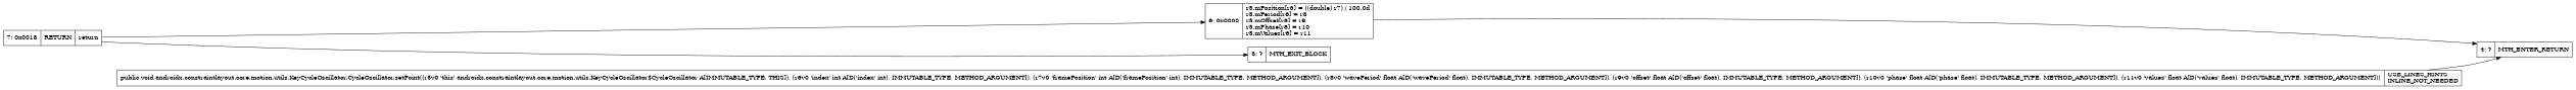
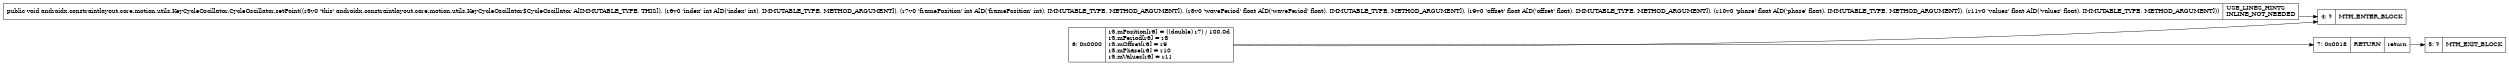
  digraph {
    rankdir=LR
    node [shape=record]
-   n1 [label="{4\:\ ?|MTH_ENTER_RETURN\l}"]
+   n1 [label="{4\:\ ?|MTH_ENTER_BLOCK\l}"]
    n2 [label="{6\:\ 0x0000|r5.mPosition[r6] = ((double) r7) \/ 100.0d\lr5.mPeriod[r6] = r8\lr5.mOffset[r6] = r9\lr5.mPhase[r6] = r10\lr5.mValues[r6] = r11\l}"]
    n3 [label="{7\:\ 0x0018|RETURN\l|return\l}"]
    n4 [label="{5\:\ ?|MTH_EXIT_BLOCK\l}"]
    n5 [label="{public void androidx.constraintlayout.core.motion.utils.KeyCycleOscillator.CycleOscillator.setPoint((r5v0 'this' androidx.constraintlayout.core.motion.utils.KeyCycleOscillator$CycleOscillator A[IMMUTABLE_TYPE, THIS]), (r6v0 'index' int A[D('index' int), IMMUTABLE_TYPE, METHOD_ARGUMENT]), (r7v0 'framePosition' int A[D('framePosition' int), IMMUTABLE_TYPE, METHOD_ARGUMENT]), (r8v0 'wavePeriod' float A[D('wavePeriod' float), IMMUTABLE_TYPE, METHOD_ARGUMENT]), (r9v0 'offset' float A[D('offset' float), IMMUTABLE_TYPE, METHOD_ARGUMENT]), (r10v0 'phase' float A[D('phase' float), IMMUTABLE_TYPE, METHOD_ARGUMENT]), (r11v0 'values' float A[D('values' float), IMMUTABLE_TYPE, METHOD_ARGUMENT]))  | USE_LINES_HINTS\lINLINE_NOT_NEEDED\l}"]
    n2 -> n1
-   n3 -> n2
+   n2 -> n3
    n3 -> n4
    n5 -> n1
  }
